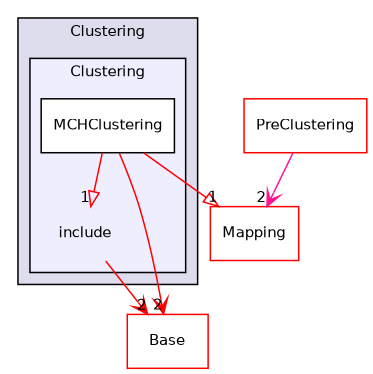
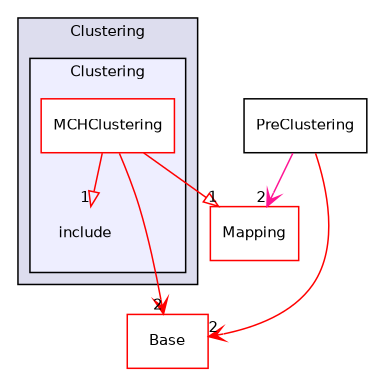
  digraph {
    compound=true
    node [fontname=Helvetica fontsize=10 shape=box color=red]
    edge [arrowhead=vee color=red headlabel=2 labeldistance=1.5 labelfontname=Helvetica labelfontsize=10]
    n1 [label=include shape=plaintext color=""]
-   n2 [color=black fillcolor=white label=MCHClustering style=filled]
+   n2 [fillcolor=white label=MCHClustering style=filled]
    n3 [label=Base]
    n4 [label=Mapping]
-   n5 [label=PreClustering]
+   n5 [color=black label=PreClustering]
    subgraph cluster_1 {
      bgcolor="#ddddee"
      fontname=Helvetica
      fontsize=10
      label=Clustering
      pencolor=black
      subgraph cluster_2 {
        bgcolor="#eeeeff"
        fontname=Helvetica
        fontsize=10
        label=Clustering
        pencolor=black
        n1
        n2
      }
    }
    n2 -> n1 [arrowhead=onormal headlabel=1]
    n2 -> n3
    n2 -> n4 [arrowhead=onormal headlabel=1]
-   n1 -> n3
+   n5 -> n3
    n5 -> n4 [color=deeppink]
  }
